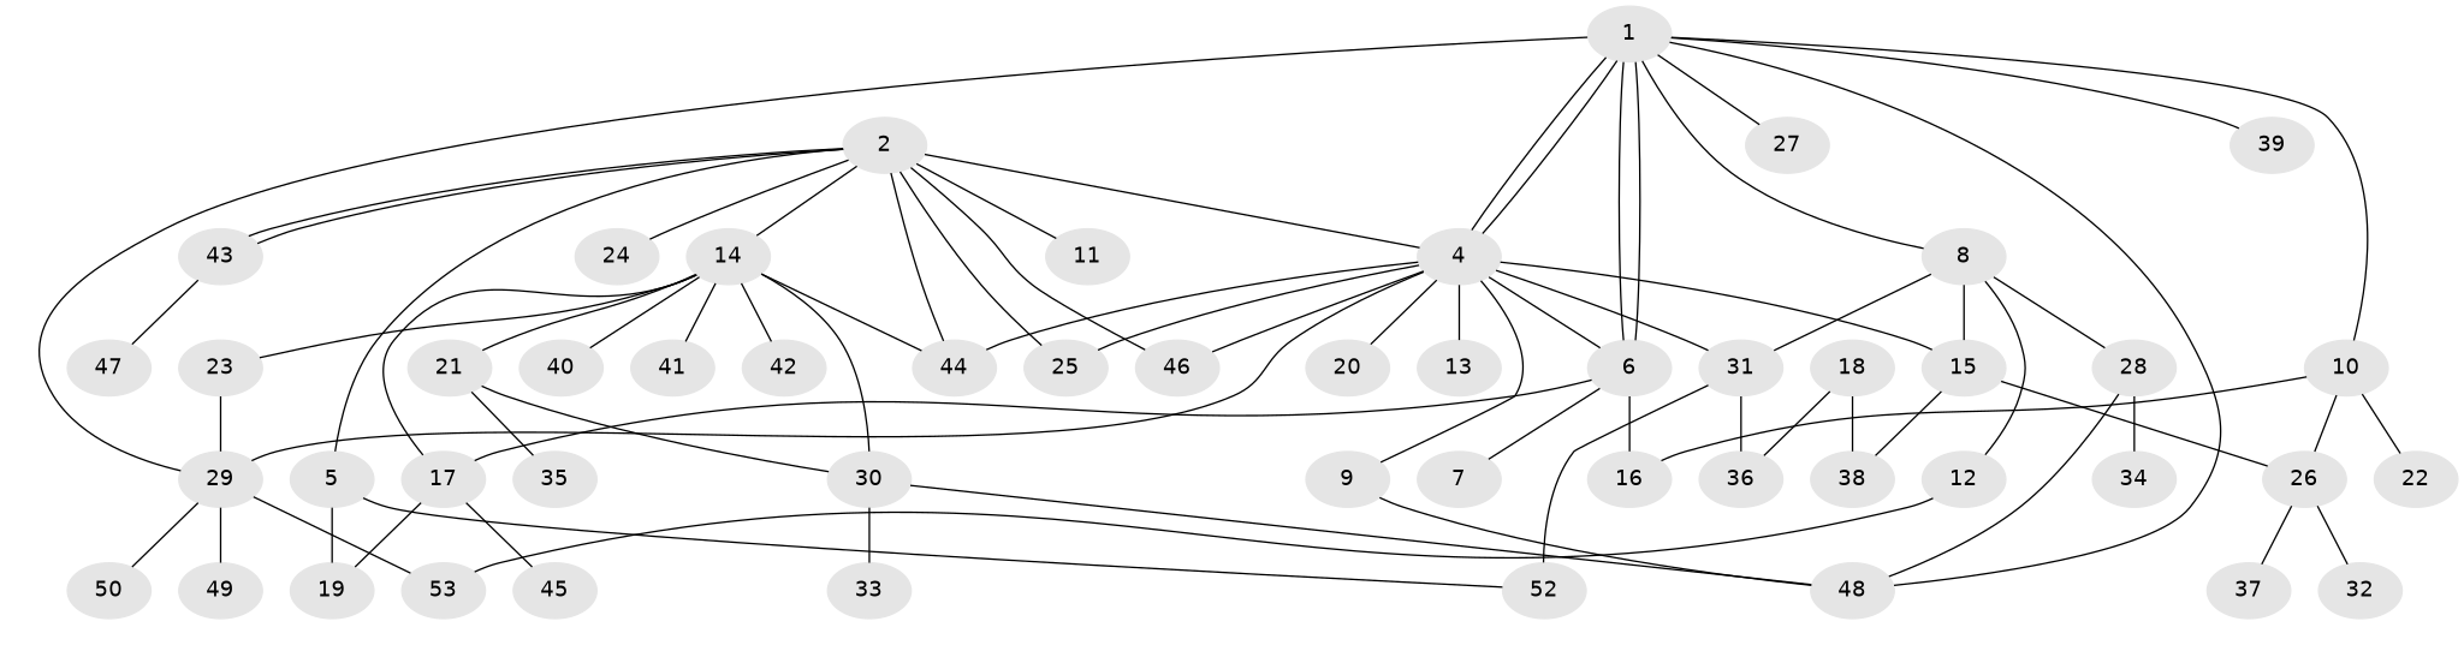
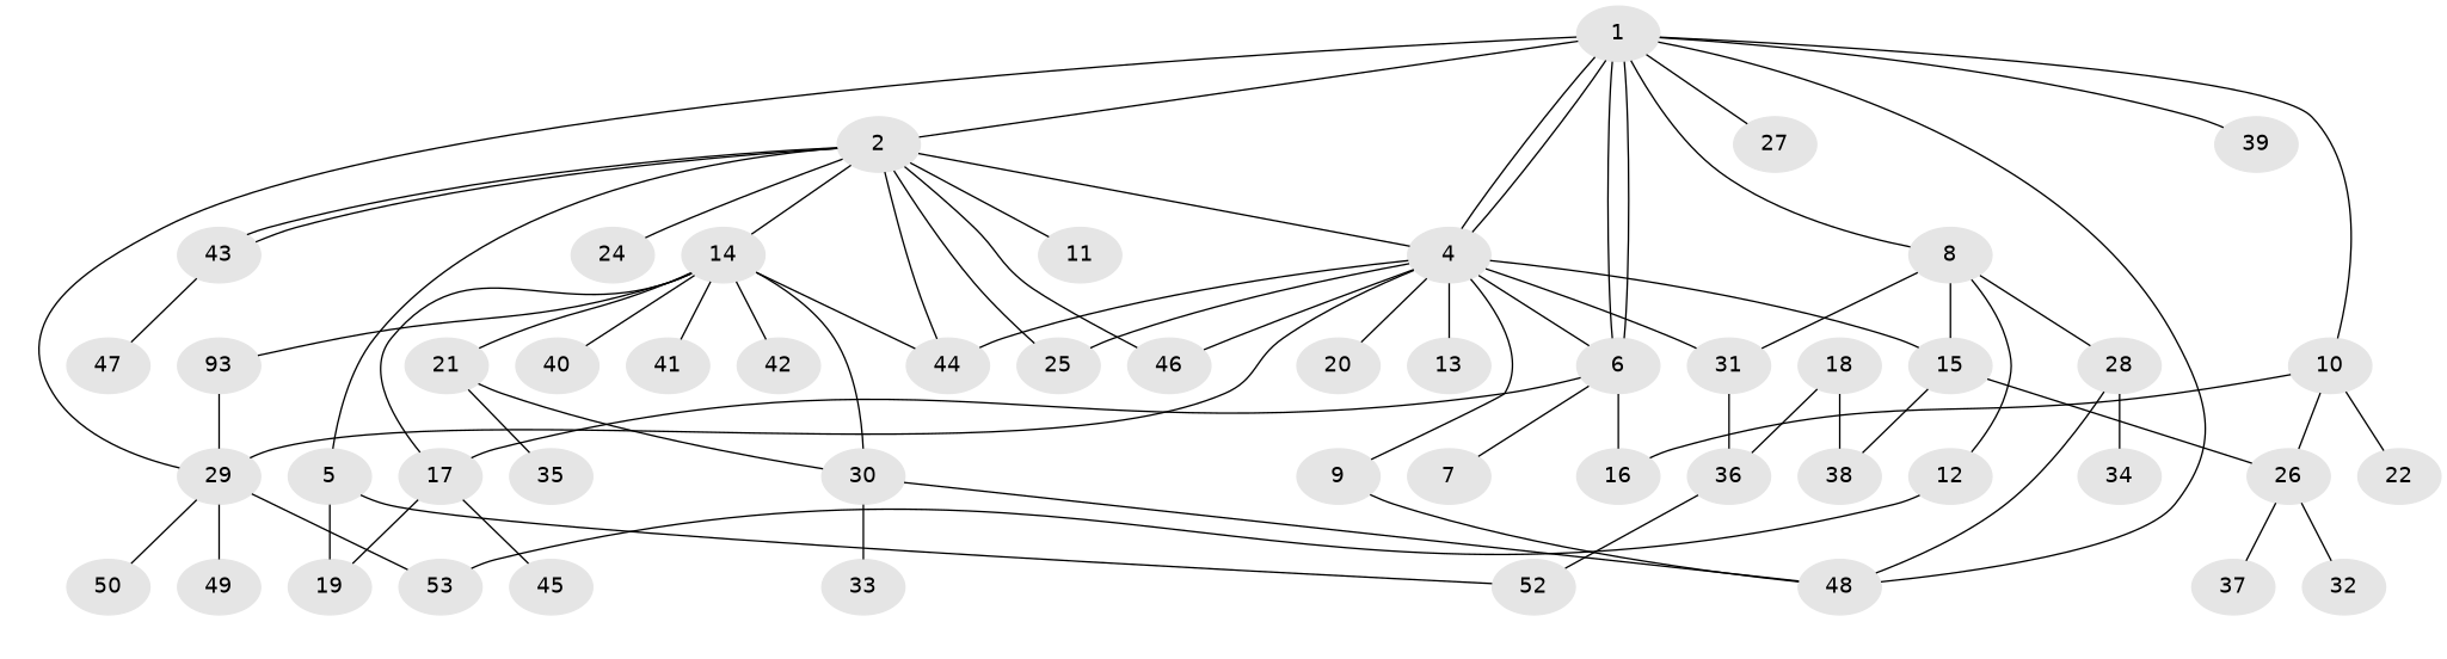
  graph {
    fontname="DejaVu Sans"
    node [color=gray90 fontname="DejaVu Sans" style=filled]
    edge [fontname="DejaVu Sans"]
    1
    2
    4
    6
    8
    10
    27
    29
    39
    48
    5
    11
    14
    24
    25
    43
    44
    46
    9
    13
    15
    20
    31
    7
    16
    17
    12
    28
    22
    26
    53
    49
    50
    19
    52
    21
-   23
+   23 [label=93]
    30
    40
    41
    42
    47
    18
    38
    36
    45
    34
    32
    37
    35
    33
+   1 -- 2
    1 -- 4
    1 -- 4
    1 -- 6
    1 -- 6
    1 -- 8
    1 -- 10
    1 -- 27
    1 -- 29
    1 -- 39
    1 -- 48
    2 -- 4
    2 -- 5
    2 -- 11
    2 -- 14
    2 -- 24
    2 -- 25
    2 -- 43
    2 -- 43
    2 -- 44
    2 -- 46
    4 -- 6
    4 -- 29
    4 -- 25
    4 -- 44
    4 -- 46
    4 -- 9
    4 -- 13
    4 -- 15
    4 -- 20
    4 -- 31
    6 -- 7
    6 -- 16
    6 -- 17
    8 -- 15
    8 -- 31
    8 -- 12
    8 -- 28
    10 -- 16
    10 -- 22
    10 -- 26
    29 -- 53
    29 -- 49
    29 -- 50
    5 -- 19
    5 -- 52
    14 -- 44
    14 -- 17
    14 -- 21
    14 -- 23
    14 -- 30
    14 -- 40
    14 -- 41
    14 -- 42
    43 -- 47
    9 -- 48
    15 -- 26
    15 -- 38
    31 -- 36
    17 -- 19
    17 -- 45
    12 -- 53
    28 -- 48
    28 -- 34
    26 -- 32
    26 -- 37
    21 -- 30
    21 -- 35
    23 -- 29
    30 -- 48
    30 -- 33
    18 -- 38
    18 -- 36
-   31 -- 52
+   36 -- 52
  }
